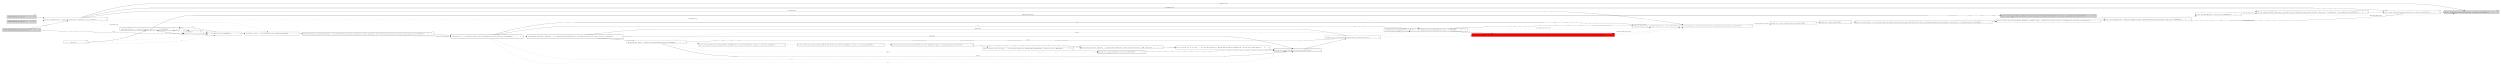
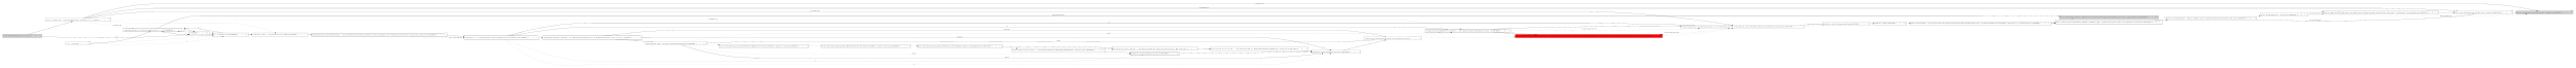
  digraph {
    fontname="Roboto Mono"
    rankdir=LR
    node [fillcolor=white fontname="Roboto Mono" shape=folder style=filled]
    edge [arrowhead=dot fontname="Roboto Mono" style=dotted]
    n1 [label="byte(( decryptedContent = new byte((((@@@23@@@['0', '0', '1']"]
    n2 [fillcolor=lightgray label="Assert.assertEquals(decryptedContent,streamString)@@@26@@@['0', '0', '1']"]
    n3 [label="IOUtils.readFully(GPGFileDecryptor.decryptFile(new FileInputStream(writtenFilePath.toString()),\"testPassword\"),decryptedContent)@@@24@@@['0', '0', '1']" shape=box]
    n4 [label="Assert.assertNotEquals(encryptedContent,streamString)@@@25@@@['0', '0', '1']"]
    n5 [fillcolor=lightgray label="Assert.assertEquals(IOUtils.toByteArray(new FileInputStream(writtenFilePath.toString())),expectedContents)@@@27@@@['1', '1', '0']" shape=box]
    n6 [label="byte(( encryptedContent = IOUtils.toByteArray(new FileInputStream(writtenFilePath.toString()))@@@22@@@['0', '0', '1']" shape=box]
    n7 [label="int i = 0@@@5@@@['1', '1', '0']"]
    n8 [label="expectedContents(i( = (byte)((streamString(i( + 1) % 256)@@@8@@@['1', '1', '0']"]
    n9 [label="i < streamString.length@@@6@@@['1', '1', '0']" shape=box]
    n10 [label="state.setProp(\"writer.encrypt.\" + EncryptionConfigParser.ENCRYPTION_ALGORITHM_KEY,\"insecure_shift\")@@@18@@@['1', '1', '0']" shape=box]
    n11 [label="CopySource.serializeCopyEntity(state,cf)@@@19@@@['1', '1', '0']"]
    n12 [label="state.setProp(\"writer.encrypt.\" + EncryptionConfigParser.ENCRYPTION_ALGORITHM_KEY,\"gpg\")@@@12@@@['0', '0', '1']" shape=box]
    n13 [label="CopySource.serializeCopyEntity(state,cf)@@@14@@@['1', '1', '1']"]
    n14 [label="state.setProp(\"writer.encrypt.\" + EncryptionConfigParser.ENCRYPTION_KEYSTORE_PASSWORD_KEY,\"testPassword\")@@@13@@@['0', '0', '1']" shape=box]
    n15 [label="FileAwareInputStreamDataWriter dataWriter = new FileAwareInputStreamDataWriter(state,1,0)@@@16@@@['1', '0', '1']"]
    n16 [label="FileAwareInputStream fileAwareInputStream = new FileAwareInputStream(cf,StreamUtils.convertStream(new ByteArrayInputStream(streamString)))@@@17@@@['1', '1', '1']"]
    n17 [fillcolor=red label="FileAwareInputStream fileAwareInputStream = FileAwareInputStream.builder().file(cf).inputStream(StreamUtils.convertStream(new ByteArrayInputStream(streamString))).build()@@@22@@@['0', '1', '0']"]
    n18 [label="dataWriter.write(fileAwareInputStream)@@@18@@@['1', '1', '1']"]
    n19 [label="CopySource.serializeCopyableDataset(state,metadata)@@@15@@@['1', '1', '1']"]
    n20 [label="dataWriter.commit()@@@19@@@['1', '1', '1']" shape=box]
-   n21 [fillcolor=lightgray label="testWriteWithEncryption['1', '0', '0']"]
    n22 [label="byte(( streamString = \"testEncryptedContents\".getBytes(\"UTF-8\")@@@3@@@['1', '1', '1']"]
    n23 [label="FileStatus status = fs.getFileStatus(testTempPath)@@@4@@@['1', '1', '1']" shape=box]
    n24 [label="state.setProp(ConfigurationKeys.WRITER_FILE_PATH,RandomStringUtils.randomAlphabetic(5))@@@11@@@['1', '1', '1']" shape=box]
-   n25 [fillcolor=lightgray label="testWriteWithEncryption['0', '1', '0']" shape=box]
    n26 [label="state.setProp(ConfigurationKeys.WRITER_STAGING_DIR,new Path(testTempPath,\"staging\").toString())@@@9@@@['1', '1', '1']" shape=box]
    n27 [label="state.setProp(ConfigurationKeys.WRITER_OUTPUT_DIR,new Path(testTempPath,\"output\").toString())@@@10@@@['1', '1', '1']" shape=box]
    n28 [label="OwnerAndPermission ownerAndPermission = new OwnerAndPermission(status.getOwner(),status.getGroup(),new FsPermission(FsAction.ALL,FsAction.ALL,FsAction.ALL))@@@5@@@['1', '1', '1']"]
    n29 [label="CopyableFile cf = CopyableFileUtils.getTestCopyableFile(ownerAndPermission)@@@6@@@['1', '1', '1']"]
    n30 [label="CopyableDatasetMetadata metadata = new CopyableDatasetMetadata(new TestCopyableDataset(new Path(\"/source\")))@@@7@@@['1', '1', '1']"]
    n31 [label="i++@@@7@@@['1', '1', '0']" shape=box]
    n32 [label="WorkUnitState state = TestUtils.createTestWorkUnitState()@@@8@@@['1', '1', '1']"]
    n33 [fillcolor=lightgray label="testWriteWithGPGSymmetricEncryption['0', '0', '1']" shape=box]
    n34 [label="Assert.assertTrue(writtenFilePath.getName().endsWith(\"gpg\"),\"Expected encryption name to be appended to destination\")@@@21@@@['0', '0', '1']"]
    n35 [label="Path writtenFilePath = new Path(new Path(state.getProp(ConfigurationKeys.WRITER_OUTPUT_DIR),cf.getDatasetAndPartition(metadata).identifier()),cf.getDestination())@@@20@@@['1', '1', '1']" shape=box]
    n1 -> n2 [label=decryptedContent]
    n1 -> n3
    n1 -> n3 [arrowhead=vee label=decryptedContent]
    n3 -> n4 [style=solid]
    n4 -> n2 [arrowhead=vee style=solid]
    n5 -> n6 [arrowhead=odot label=0]
    n6 -> n1
    n6 -> n4 [arrowhead=odot label=encryptedContent style=solid]
    n7 -> n8 [arrowhead=vee label=i style=solid]
    n7 -> n9 [arrowhead=odot]
    n7 -> n9 [arrowhead=vee label=i]
    n8 -> n5 [label=expectedContents style=solid]
    n8 -> n31 [label=i]
    n8 -> n31 [style=solid]
    n9 -> n8 [arrowhead=vee style=solid]
    n9 -> n8 [label=true style=solid]
    n9 -> n23 [arrowhead=vee style=solid]
    n10 -> n11 [arrowhead=vee style=solid]
    n10 -> n12 [label=0]
    n11 -> n13 [style=solid]
    n12 -> n14 [style=solid]
    n13 -> n19 [arrowhead=vee style=solid]
    n14 -> n13 [arrowhead=vee style=solid]
    n15 -> n16 [label=fileAwareInputStream]
    n15 -> n16 [arrowhead=vee style=solid]
    n15 -> n17 [arrowhead=vee label=0 style=solid]
    n16 -> n18 [arrowhead=odot]
    n16 -> n18 [arrowhead=odot label=fileAwareInputStream]
    n17 -> n16 [arrowhead=vee]
    n17 -> n16 [arrowhead=vee label=fileAwareInputStream]
    n18 -> n20 [arrowhead=vee]
    n19 -> n15
    n19 -> n17 [arrowhead=vee]
    n20 -> n35
-   n21 -> n22 [style=solid]
    n22 -> n2 [label=streamString style=solid]
    n22 -> n4 [arrowhead=odot label=streamString style=solid]
    n22 -> n8 [arrowhead=odot label=streamString]
    n22 -> n15 [label=streamString]
    n22 -> n16 [label=streamString style=solid]
    n22 -> n23 [arrowhead=vee]
    n23 -> n28 [arrowhead=vee]
    n24 -> n10
    n24 -> n12 [arrowhead=odot style=solid]
-   n25 -> n22
    n26 -> n27 [arrowhead=odot]
    n27 -> n24
    n28 -> n29 [style=solid]
    n28 -> n29 [label=ownerAndPermission]
    n29 -> n11 [arrowhead=odot label=cf]
    n29 -> n13 [label=cf]
    n29 -> n15 [arrowhead=odot label=cf style=solid]
    n29 -> n16 [arrowhead=odot label=cf style=solid]
    n29 -> n30
    n30 -> n13 [label=metadata style=solid]
    n30 -> n19 [arrowhead=odot label=metadata style=solid]
    n30 -> n32 [arrowhead=odot style=solid]
    n31 -> n8 [arrowhead=vee label=i]
    n31 -> n9
    n31 -> n9 [label=i style=solid]
    n32 -> n11 [label=state]
    n32 -> n13 [label=state style=solid]
    n32 -> n15 [arrowhead=odot label=state]
    n32 -> n19 [arrowhead=odot label=state style=solid]
    n32 -> n26
    n33 -> n22 [style=solid]
    n33 -> n31 [label=true style=solid]
    n34 -> n6 [style=solid]
    n35 -> n5 [arrowhead=odot]
    n35 -> n34 [arrowhead=vee label=0 style=solid]
    n35 -> n34
  }
